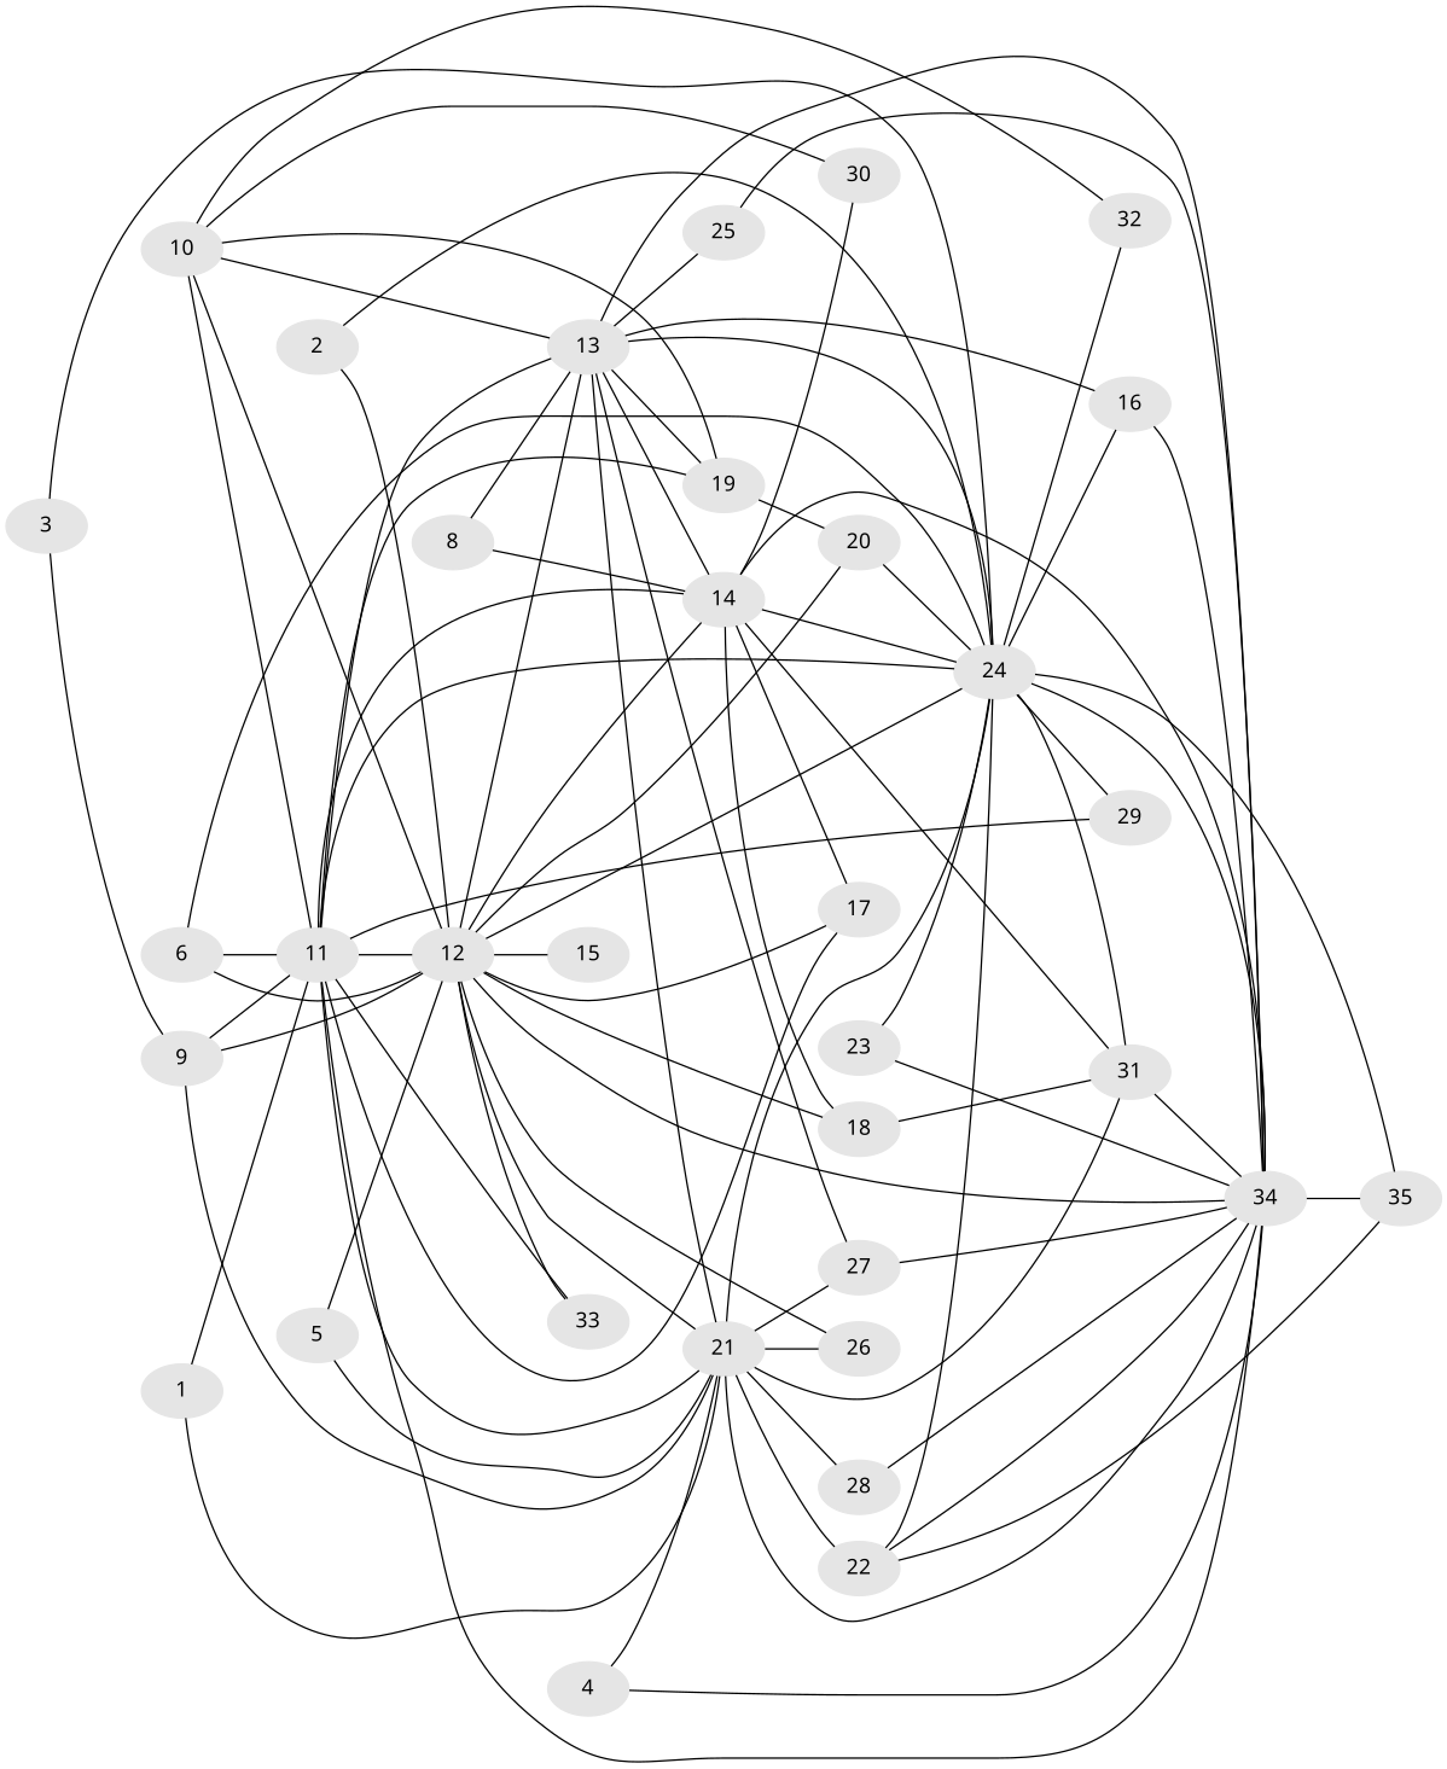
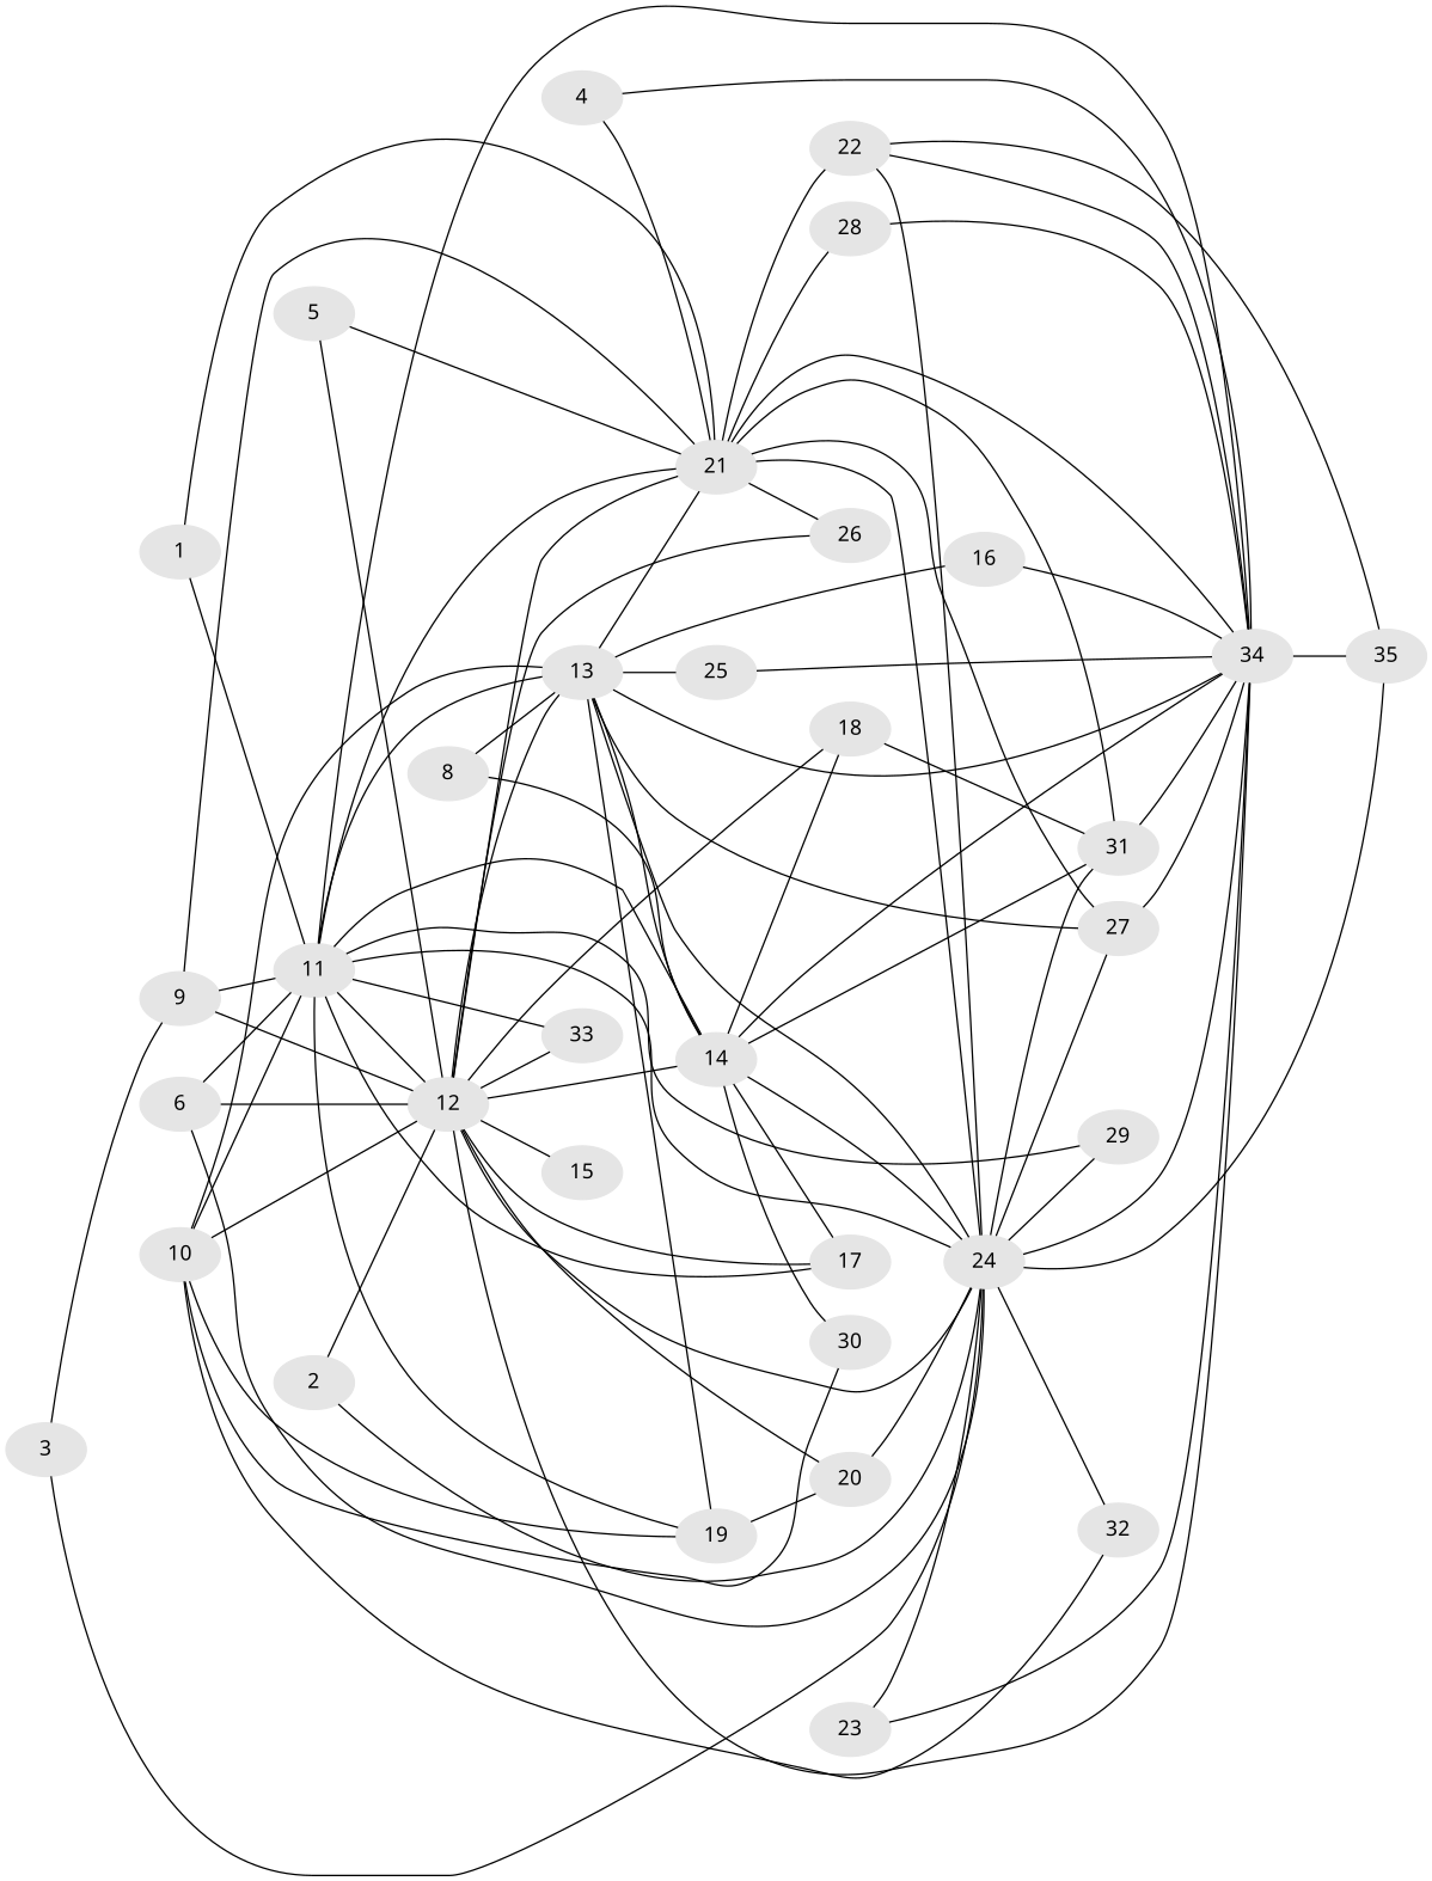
  graph {
    fontname="Noto Sans"
    rankdir=LR
    node [color=gray90 fontname="Noto Sans" style=filled]
    edge [fontname="Noto Sans" weight=1.0]
    1
    11
    21
    12
    24
    34
    13
    14
    19
    17
    29
    33
    26
    27
    31
    22
    28
    2
    15
    18
    20
    32
    35
    3
    9
    4
    5
    6
    8
    16
    25
    30
    10
    23
    1 -- 11
    1 -- 21
    11 -- 21 [weight=2.0]
    11 -- 12 [weight=3.0]
    11 -- 24
    11 -- 34 [weight=2.0]
    11 -- 13
    11 -- 14
    11 -- 19
    11 -- 17
    11 -- 29
    11 -- 33
    21 -- 24 [weight=3.0]
    21 -- 34 [weight=2.0]
    21 -- 26 [weight=2.0]
    21 -- 27
    21 -- 31
    21 -- 22
    21 -- 28 [weight=2.0]
    12 -- 21 [weight=6.0]
    12 -- 24 [weight=5.0]
    12 -- 34 [weight=4.0]
    12 -- 13 [weight=3.0]
    12 -- 14 [weight=3.0]
    12 -- 17
    12 -- 33
    12 -- 26
    12 -- 15 [weight=2.0]
    12 -- 18
    12 -- 20
    24 -- 34
    24 -- 29
-   24 -- 16
+   24 -- 27
    24 -- 31
    24 -- 32
    24 -- 35
    34 -- 35
    13 -- 21 [weight=2.0]
    13 -- 24
    13 -- 34
    13 -- 14
    13 -- 19 [weight=2.0]
    13 -- 27
    13 -- 16
    13 -- 25 [weight=2.0]
    14 -- 24 [weight=2.0]
    14 -- 34
    14 -- 17
    14 -- 31
    14 -- 18
    14 -- 30
    19 -- 20
    27 -- 34
    31 -- 34
    22 -- 24
    22 -- 34 [weight=2.0]
    22 -- 35
    28 -- 34
    2 -- 12
    2 -- 24
    18 -- 31
    20 -- 24 [weight=2.0]
    3 -- 24
    3 -- 9
    9 -- 11
    9 -- 21
    9 -- 12
    4 -- 21
    4 -- 34
    5 -- 21
    5 -- 12
    6 -- 11
    6 -- 12
    6 -- 24
    8 -- 13
    8 -- 14
    16 -- 34
    25 -- 34
    10 -- 11
    10 -- 12
    10 -- 13
    10 -- 19
    10 -- 32
    10 -- 30
    23 -- 24
    23 -- 34
  }
